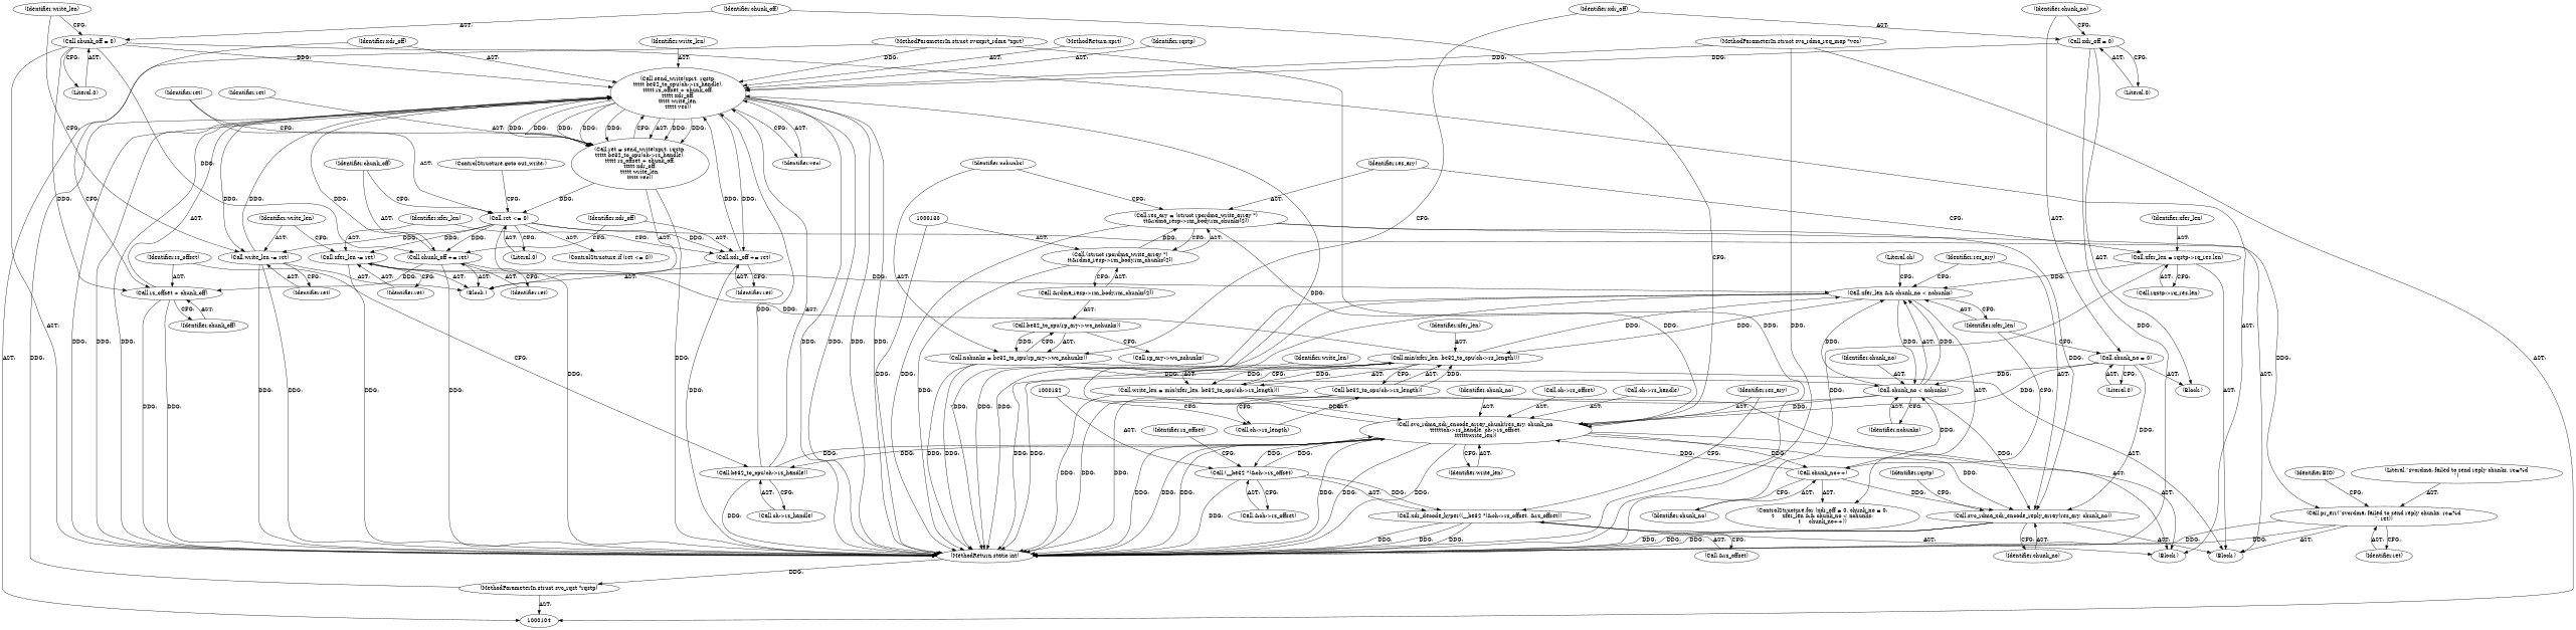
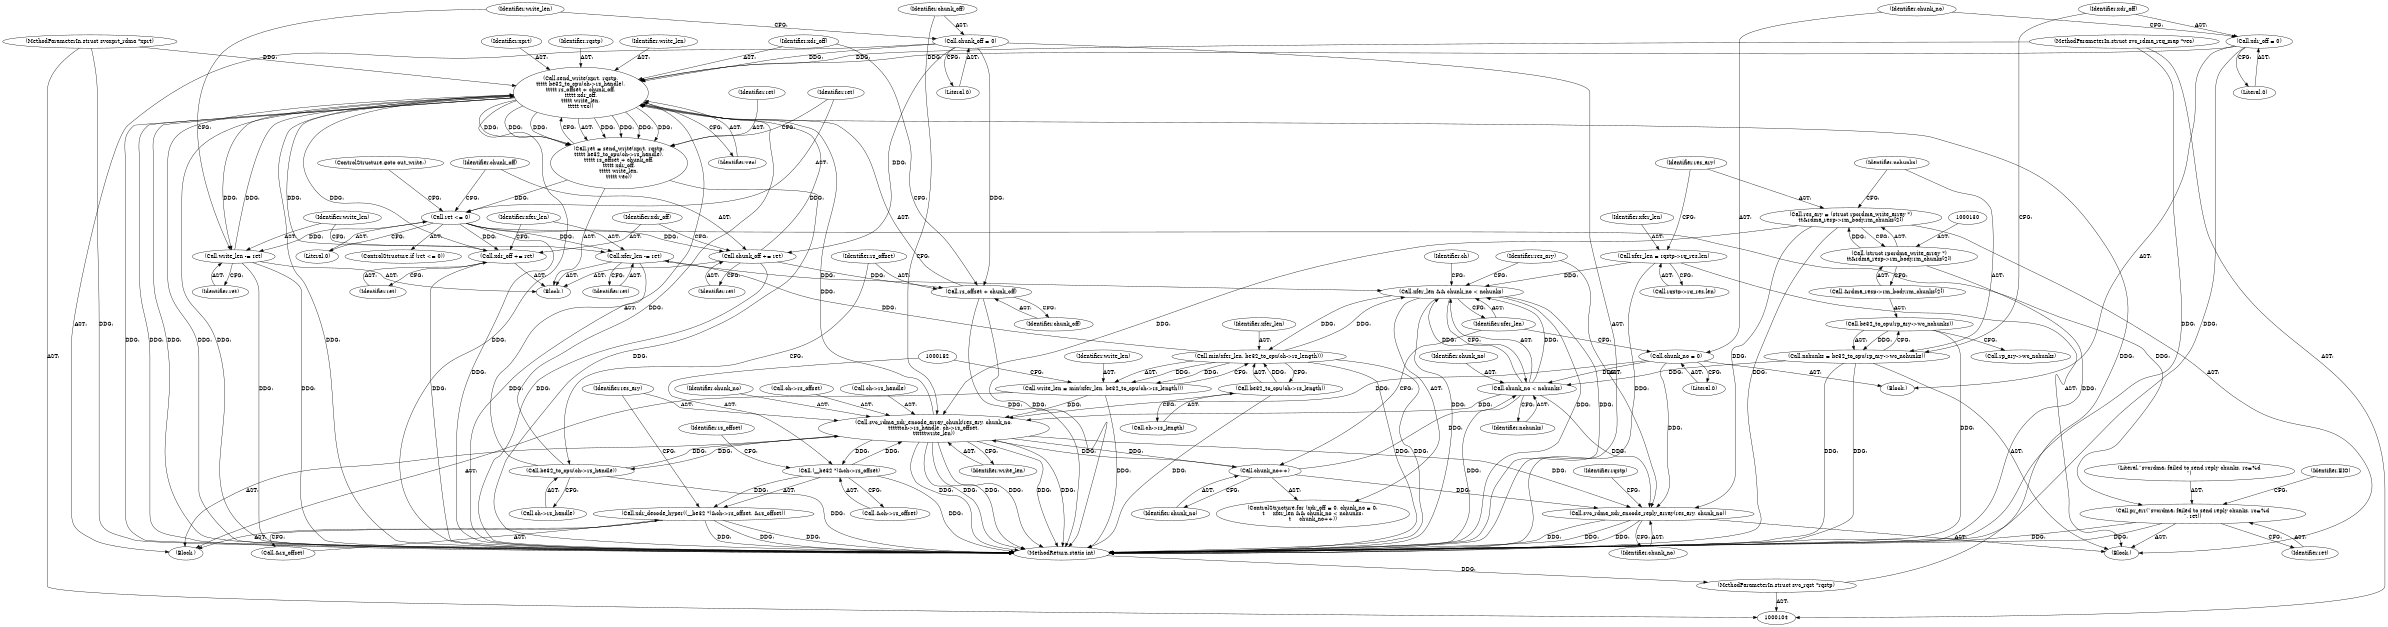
  digraph {
    n1 [label="(Call,send_write(xprt, rqstp,\n\t\t\t\t\t be32_to_cpu(ch->rs_handle),\n\t\t\t\t\t rs_offset + chunk_off,\n\t\t\t\t\t xdr_off,\n\t\t\t\t\t write_len,\n\t\t\t\t\t vec))"]
    n2 [label="(Call,ret = send_write(xprt, rqstp,\n\t\t\t\t\t be32_to_cpu(ch->rs_handle),\n\t\t\t\t\t rs_offset + chunk_off,\n\t\t\t\t\t xdr_off,\n\t\t\t\t\t write_len,\n\t\t\t\t\t vec))"]
    n3 [label="(Call,xdr_off += ret)"]
    n4 [label="(Call,write_len -= ret)"]
    n5 [label="(MethodReturn,static int)"]
    n6 [label="(Identifier,vec)"]
    n7 [label="(Block,)"]
    n8 [label="(Call,ret <= 0)"]
    n9 [label="(Identifier,ret)"]
    n10 [label="(Identifier,ret)"]
    n11 [label="(MethodParameterIn,struct svc_rqst *rqstp)"]
    n12 [label="(MethodParameterIn,struct svcxprt_rdma *xprt)"]
    1000104
    n14 [label="(Call,be32_to_cpu(ch->rs_handle))"]
    n15 [label="(Call,svc_rdma_xdr_encode_array_chunk(res_ary, chunk_no,\n\t\t\t\t\t\tch->rs_handle, ch->rs_offset,\n\t\t\t\t\t\twrite_len))"]
    n16 [label="(Call,ch->rs_handle)"]
    n17 [label="(Call,chunk_no++)"]
    n18 [label="(Call,(__be32 *)&ch->rs_offset)"]
    n19 [label="(Call,svc_rdma_xdr_encode_reply_array(res_ary, chunk_no))"]
    n20 [label="(Identifier,write_len)"]
    n21 [label="(Block,)"]
    n22 [label="(Call,chunk_no < nchunks)"]
    n23 [label="(Identifier,chunk_no)"]
    n24 [label="(ControlStructure,for (xdr_off = 0, chunk_no = 0;\n\t     xfer_len && chunk_no < nchunks;\n\t     chunk_no++))"]
    n25 [label="(Call,xdr_decode_hyper((__be32 *)&ch->rs_offset, &rs_offset))"]
    n26 [label="(Call,&ch->rs_offset)"]
    n27 [label="(Block,)"]
    n28 [label="(Identifier,chunk_no)"]
    n29 [label="(Call,res_ary = (struct rpcrdma_write_array *)\n\t\t&rdma_resp->rm_body.rm_chunks[2])"]
    n30 [label="(Call,(struct rpcrdma_write_array *)\n\t\t&rdma_resp->rm_body.rm_chunks[2])"]
    n31 [label="(Call,&rdma_resp->rm_body.rm_chunks[2])"]
    n32 [label="(Call,be32_to_cpu(rp_ary->wc_nchunks))"]
    n33 [label="(Call,xfer_len && chunk_no < nchunks)"]
    n34 [label="(Identifier,nchunks)"]
    n35 [label="(Call,chunk_no = 0)"]
    n36 [label="(Literal,0)"]
    n37 [label="(Block,)"]
    n38 [label="(Call,min(xfer_len, be32_to_cpu(ch->rs_length)))"]
    n39 [label="(Identifier,xfer_len)"]
    n40 [label="(Call,nchunks = be32_to_cpu(rp_ary->wc_nchunks))"]
    n41 [label="(Call,rp_ary->wc_nchunks)"]
    n42 [label="(Call,&rs_offset)"]
    n43 [label="(Call,write_len = min(xfer_len, be32_to_cpu(ch->rs_length)))"]
    n44 [label="(Call,xfer_len -= ret)"]
    n45 [label="(Call,be32_to_cpu(ch->rs_length))"]
    n46 [label="(Identifier,ret)"]
    n47 [label="(Call,ch->rs_length)"]
    n48 [label="(Call,chunk_off += ret)"]
    n49 [label="(Call,pr_err(\"svcrdma: failed to send reply chunks, rc=%d\n\", ret))"]
    n50 [label="(Literal,0)"]
    n51 [label="(ControlStructure,if (ret <= 0))"]
    n52 [label="(Call,rs_offset + chunk_off)"]
    n53 [label="(Identifier,ret)"]
    n54 [label="(Identifier,ret)"]
    n55 [label="(Call,chunk_off = 0)"]
    n56 [label="(Literal,0)"]
    n57 [label="(Identifier,chunk_off)"]
    n58 [label="(Call,xdr_off = 0)"]
    n59 [label="(Literal,0)"]
    n60 [label="(MethodParameterIn,struct svc_rdma_req_map *vec)"]
    n61 [label="(Call,xfer_len = rqstp->rq_res.len)"]
    n62 [label="(Call,rqstp->rq_res.len)"]
    n63 [label="(ControlStructure,goto out_write;)"]
    n64 [label="(Identifier,chunk_off)"]
    n65 [label="(Identifier,EIO)"]
    n66 [label="(Identifier,write_len)"]
    n67 [label="(Identifier,xfer_len)"]
    n68 [label="(Identifier,rs_offset)"]
    n69 [label="(Identifier,ret)"]
    n70 [label="(Identifier,rqstp)"]
    n71 [label="(Identifier,write_len)"]
    n72 [label="(Identifier,chunk_no)"]
    n73 [label="(Identifier,nchunks)"]
    n74 [label="(Identifier,xdr_off)"]
    n75 [label="(Identifier,xdr_off)"]
    n76 [label="(Identifier,write_len)"]
    n77 [label="(Identifier,xdr_off)"]
    n78 [label="(Identifier,xfer_len)"]
    n79 [label="(Identifier,chunk_no)"]
    n80 [label="(Identifier,res_ary)"]
    n81 [label="(Identifier,chunk_off)"]
    n82 [label="(Call,ch->rs_offset)"]
    n83 [label="(Literal,\"svcrdma: failed to send reply chunks, rc=%d\n\")"]
-   n84 [label="(Literal,ch)"]
+   n84 [label="(Identifier,ch)"]
    n85 [label="(Identifier,res_ary)"]
    n86 [label="(Call,ch->rs_handle)"]
    n87 [label="(Identifier,chunk_no)"]
    n88 [label="(Identifier,res_ary)"]
    n89 [label="(Identifier,write_len)"]
    n90 [label="(Identifier,rs_offset)"]
    n91 [label="(Identifier,ret)"]
    n92 [label="(Identifier,xfer_len)"]
    n93 [label="(Identifier,rqstp)"]
-   n94 [label="(MethodReturn,xprt)"]
+   n94 [label="(Identifier,xprt)"]
    1000130
    1000182
    n1 -> n2 [label="AST: "]
    n1 -> n2 [label="DDG: "]
    n1 -> n2 [label="DDG: "]
    n1 -> n2 [label="DDG: "]
    n1 -> n2 [label="DDG: "]
    n1 -> n2 [label="DDG: "]
    n1 -> n2 [label="DDG: "]
    n1 -> n2 [label="DDG: "]
    n1 -> n3 [label="DDG: "]
    n1 -> n4 [label="DDG: "]
    n1 -> n5 [label="DDG: "]
    n1 -> n5 [label="DDG: "]
    n1 -> n5 [label="DDG: "]
    n1 -> n5 [label="DDG: "]
    n1 -> n5 [label="DDG: "]
    n1 -> n5 [label="DDG: "]
    n1 -> n5 [label="DDG: "]
    n1 -> n6 [label="CFG: "]
    n2 -> n1 [label="CFG: "]
    n2 -> n5 [label="DDG: "]
    n2 -> n7 [label="AST: "]
    n2 -> n8 [label="DDG: "]
    n3 -> n1 [label="DDG: "]
    n3 -> n5 [label="DDG: "]
    n3 -> n7 [label="AST: "]
    n3 -> n9 [label="CFG: "]
    n4 -> n1 [label="DDG: "]
    n4 -> n5 [label="DDG: "]
    n4 -> n5 [label="DDG: "]
    n4 -> n7 [label="AST: "]
    n4 -> n10 [label="CFG: "]
    n5 -> n11 [label="DDG: "]
    n6 -> n1 [label="AST: "]
    n8 -> n3 [label="DDG: "]
    n8 -> n4 [label="DDG: "]
    n8 -> n5 [label="DDG: "]
    n8 -> n44 [label="DDG: "]
    n8 -> n48 [label="DDG: "]
    n8 -> n49 [label="DDG: "]
    n8 -> n50 [label="CFG: "]
    n8 -> n51 [label="AST: "]
    n9 -> n3 [label="AST: "]
    n10 -> n4 [label="AST: "]
    n11 -> n1 [label="DDG: "]
    n11 -> 1000104 [label="AST: "]
    n12 -> n1 [label="DDG: "]
    n12 -> n5 [label="DDG: "]
    n12 -> 1000104 [label="AST: "]
    n14 -> n1 [label="AST: "]
    n14 -> n1 [label="DDG: "]
    n14 -> n5 [label="DDG: "]
    n14 -> n15 [label="DDG: "]
    n14 -> n16 [label="CFG: "]
    n15 -> n1 [label="DDG: "]
    n15 -> n5 [label="DDG: "]
    n15 -> n5 [label="DDG: "]
    n15 -> n5 [label="DDG: "]
    n15 -> n5 [label="DDG: "]
    n15 -> n5 [label="DDG: "]
    n15 -> n5 [label="DDG: "]
    n15 -> n14 [label="DDG: "]
    n15 -> n17 [label="DDG: "]
    n15 -> n18 [label="DDG: "]
    n15 -> n19 [label="DDG: "]
    n15 -> n20 [label="CFG: "]
    n15 -> n21 [label="AST: "]
    n16 -> n14 [label="AST: "]
    n17 -> n15 [label="DDG: "]
    n17 -> n19 [label="DDG: "]
    n17 -> n22 [label="DDG: "]
    n17 -> n23 [label="CFG: "]
    n17 -> n24 [label="AST: "]
    n18 -> n5 [label="DDG: "]
    n18 -> n15 [label="DDG: "]
    n18 -> n25 [label="AST: "]
    n18 -> n25 [label="DDG: "]
    n18 -> n26 [label="CFG: "]
    n19 -> n5 [label="DDG: "]
    n19 -> n5 [label="DDG: "]
    n19 -> n5 [label="DDG: "]
    n19 -> n27 [label="AST: "]
    n19 -> n28 [label="CFG: "]
    n20 -> n15 [label="AST: "]
    n22 -> n5 [label="DDG: "]
    n22 -> n15 [label="DDG: "]
    n22 -> n19 [label="DDG: "]
    n22 -> n33 [label="AST: "]
    n22 -> n33 [label="DDG: "]
    n22 -> n33 [label="DDG: "]
    n22 -> n34 [label="CFG: "]
    n23 -> n17 [label="AST: "]
    n25 -> n5 [label="DDG: "]
    n25 -> n5 [label="DDG: "]
    n25 -> n5 [label="DDG: "]
    n25 -> n21 [label="AST: "]
    n25 -> n42 [label="CFG: "]
    n26 -> n18 [label="AST: "]
    n28 -> n19 [label="AST: "]
    n29 -> n5 [label="DDG: "]
    n29 -> n15 [label="DDG: "]
    n29 -> n19 [label="DDG: "]
    n29 -> n27 [label="AST: "]
    n29 -> n30 [label="CFG: "]
    n30 -> n5 [label="DDG: "]
    n30 -> n29 [label="AST: "]
    n30 -> n29 [label="DDG: "]
    n30 -> n31 [label="CFG: "]
    n31 -> n30 [label="AST: "]
    n31 -> n32 [label="AST: "]
-   1000130 -> n5 [label="DDG: "]
+   n32 -> n5 [label="DDG: "]
    n32 -> n40 [label="AST: "]
    n32 -> n40 [label="DDG: "]
    n32 -> n41 [label="CFG: "]
    n33 -> n5 [label="DDG: "]
    n33 -> n5 [label="DDG: "]
    n33 -> n5 [label="DDG: "]
-   n33 -> n22 [label="DDG: "]
+   n33 -> n22 [label="CFG: "]
    n33 -> n24 [label="AST: "]
    n33 -> n38 [label="DDG: "]
    n33 -> n39 [label="CFG: "]
    n34 -> n22 [label="AST: "]
    n35 -> n15 [label="DDG: "]
    n35 -> n19 [label="DDG: "]
    n35 -> n22 [label="DDG: "]
    n35 -> n36 [label="CFG: "]
    n35 -> n37 [label="AST: "]
    n36 -> n35 [label="AST: "]
    n38 -> n5 [label="DDG: "]
    n38 -> n5 [label="DDG: "]
    n38 -> n33 [label="DDG: "]
    n38 -> n43 [label="AST: "]
    n38 -> n43 [label="DDG: "]
    n38 -> n43 [label="DDG: "]
    n38 -> n44 [label="DDG: "]
    n38 -> n45 [label="CFG: "]
    n39 -> n17 [label="CFG: "]
    n39 -> n33 [label="AST: "]
    n39 -> n35 [label="CFG: "]
    n40 -> n5 [label="DDG: "]
    n40 -> n5 [label="DDG: "]
    n40 -> n22 [label="DDG: "]
    n40 -> n27 [label="AST: "]
    n40 -> n32 [label="CFG: "]
    n42 -> n25 [label="AST: "]
    n43 -> n5 [label="DDG: "]
    n43 -> n15 [label="DDG: "]
    n43 -> n21 [label="AST: "]
    n43 -> n38 [label="CFG: "]
    n44 -> n5 [label="DDG: "]
    n44 -> n7 [label="AST: "]
    n44 -> n33 [label="DDG: "]
    n44 -> n46 [label="CFG: "]
    n45 -> n5 [label="DDG: "]
    n45 -> n38 [label="AST: "]
    n45 -> n38 [label="DDG: "]
    n45 -> n47 [label="CFG: "]
    n46 -> n44 [label="AST: "]
    n47 -> n45 [label="AST: "]
    n48 -> n1 [label="DDG: "]
    n48 -> n5 [label="DDG: "]
    n48 -> n7 [label="AST: "]
    n48 -> n52 [label="DDG: "]
    n48 -> n53 [label="CFG: "]
    n49 -> n5 [label="DDG: "]
    n49 -> n5 [label="DDG: "]
    n49 -> n27 [label="AST: "]
    n49 -> n54 [label="CFG: "]
    n50 -> n8 [label="AST: "]
    n52 -> n1 [label="AST: "]
    n52 -> n5 [label="DDG: "]
    n52 -> n5 [label="DDG: "]
    n52 -> n57 [label="CFG: "]
    n53 -> n48 [label="AST: "]
    n54 -> n49 [label="AST: "]
    n55 -> n1 [label="DDG: "]
    n55 -> n5 [label="AST: "]
    n55 -> n21 [label="AST: "]
    n55 -> n48 [label="DDG: "]
    n55 -> n52 [label="DDG: "]
    n55 -> n56 [label="CFG: "]
    n56 -> n55 [label="AST: "]
    n57 -> n52 [label="AST: "]
    n58 -> n1 [label="DDG: "]
    n58 -> n5 [label="DDG: "]
    n58 -> n37 [label="AST: "]
    n58 -> n59 [label="CFG: "]
    n59 -> n58 [label="AST: "]
    n60 -> n1 [label="DDG: "]
    n60 -> n5 [label="DDG: "]
    n60 -> 1000104 [label="AST: "]
    n61 -> n5 [label="DDG: "]
    n61 -> n27 [label="AST: "]
    n61 -> n33 [label="DDG: "]
    n61 -> n62 [label="CFG: "]
    n62 -> n61 [label="AST: "]
    n63 -> n8 [label="CFG: "]
    n64 -> n8 [label="CFG: "]
    n64 -> n48 [label="AST: "]
    n65 -> n49 [label="CFG: "]
    n66 -> n4 [label="CFG: "]
    n66 -> n55 [label="CFG: "]
    n67 -> n38 [label="AST: "]
    n68 -> n18 [label="CFG: "]
    n69 -> n2 [label="CFG: "]
    n69 -> n8 [label="AST: "]
    n70 -> n1 [label="AST: "]
    n71 -> n43 [label="AST: "]
    n72 -> n15 [label="AST: "]
    n73 -> n29 [label="CFG: "]
    n73 -> n40 [label="AST: "]
    n74 -> n1 [label="AST: "]
    n74 -> n52 [label="CFG: "]
    n75 -> n3 [label="AST: "]
    n75 -> n48 [label="CFG: "]
    n76 -> n4 [label="AST: "]
    n76 -> n44 [label="CFG: "]
    n77 -> n40 [label="CFG: "]
    n77 -> n58 [label="AST: "]
    n78 -> n3 [label="CFG: "]
    n78 -> n44 [label="AST: "]
    n79 -> n35 [label="AST: "]
    n79 -> n58 [label="CFG: "]
    n80 -> n15 [label="AST: "]
    n80 -> n25 [label="CFG: "]
    n81 -> n15 [label="CFG: "]
    n81 -> n55 [label="AST: "]
    n82 -> n15 [label="AST: "]
    n83 -> n49 [label="AST: "]
    n84 -> n33 [label="CFG: "]
    n85 -> n19 [label="AST: "]
    n85 -> n33 [label="CFG: "]
    n86 -> n15 [label="AST: "]
    n87 -> n22 [label="AST: "]
    n88 -> n29 [label="AST: "]
    n88 -> n61 [label="CFG: "]
    n89 -> n1 [label="AST: "]
    n90 -> n14 [label="CFG: "]
    n90 -> n52 [label="AST: "]
    n91 -> n2 [label="AST: "]
    n92 -> n61 [label="AST: "]
    n93 -> n19 [label="CFG: "]
    n94 -> n1 [label="AST: "]
    1000130 -> n30 [label="AST: "]
    1000182 -> n18 [label="AST: "]
-   1000182 -> n47 [label="CFG: "]
+   1000182 -> n43 [label="CFG: "]
  }
